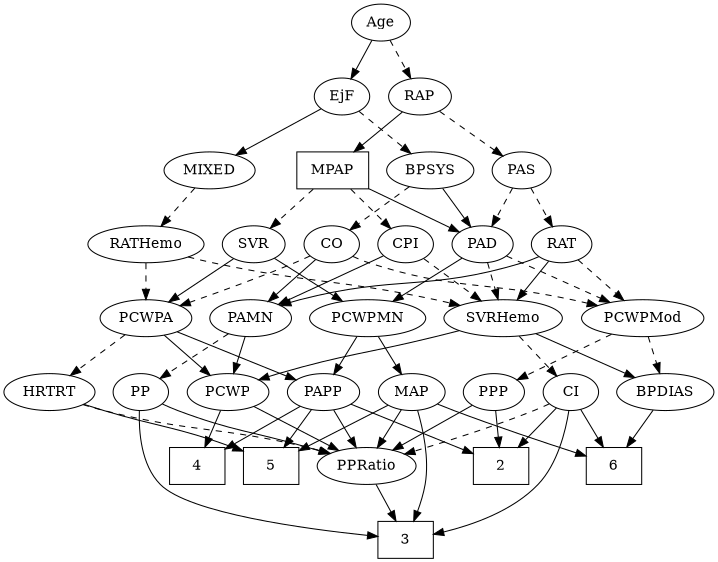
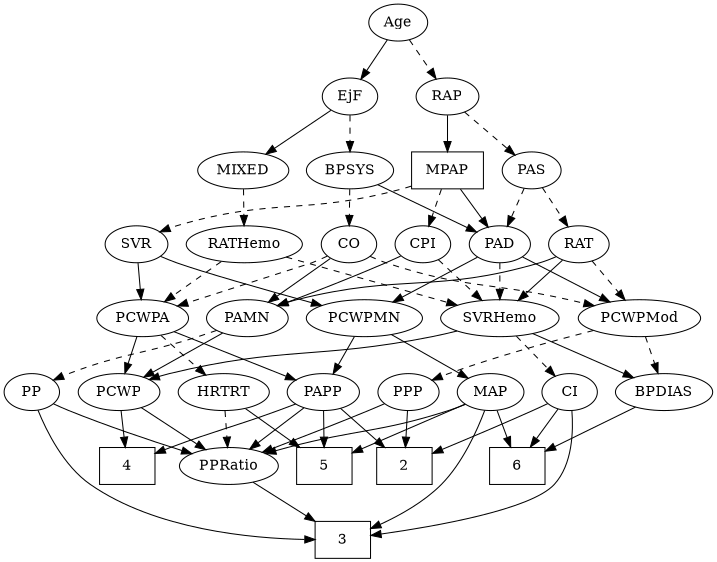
  strict digraph {
    edge [style=solid]
    n1 [height=0.5 label=6 shape=box width=0.75]
    2 [height=0.5 shape=box width=0.75]
    3 [height=0.5 shape=box width=0.75]
    4 [height=0.5 shape=box width=0.75]
    5 [height=0.5 shape=box width=0.75]
    Age [height=0.5 width=0.75]
    EjF [height=0.5 width=0.75]
    RAP [height=0.5 width=0.77632]
    MIXED [height=0.5 width=1.1193]
    BPSYS [height=0.5 width=1.0471]
    MPAP [height=0.5 shape=box width=0.97491]
    PAS [height=0.5 width=0.75]
    RATHemo [height=0.5 width=1.3721]
    PAD [height=0.5 width=0.79437]
    CO [height=0.5 width=0.75]
    CPI [height=0.5 width=0.75]
    SVR [height=0.5 width=0.77632]
    RAT [height=0.5 width=0.75827]
    SVRHemo [height=0.5 width=1.3902]
    PCWPA [height=0.5 width=1.1555]
    PCWPMod [height=0.5 width=1.4443]
    PCWPMN [height=0.5 width=1.3902]
    PAMN [height=0.5 width=1.011]
    BPDIAS [height=0.5 width=1.1735]
    PCWP [height=0.5 width=0.97491]
    CI [height=0.5 width=0.75]
    PAPP [height=0.5 width=0.88464]
    HRTRT [height=0.5 width=1.1013]
    PPP [height=0.5 width=0.75]
    MAP [height=0.5 width=0.84854]
    PP [height=0.5 width=0.75]
    PPRatio [height=0.5 width=1.1013]
    Age -> EjF
    Age -> RAP [style=dashed]
    EjF -> MIXED
    EjF -> BPSYS [style=dashed]
    RAP -> MPAP
    RAP -> PAS [style=dashed]
    MIXED -> RATHemo [style=dashed]
    BPSYS -> PAD
    BPSYS -> CO [style=dashed]
    MPAP -> PAD
    MPAP -> CPI [style=dashed]
    MPAP -> SVR [style=dashed]
    PAS -> PAD [style=dashed]
    PAS -> RAT [style=dashed]
    RATHemo -> SVRHemo [style=dashed]
    RATHemo -> PCWPA [style=dashed]
    PAD -> SVRHemo [style=dashed]
-   PAD -> PCWPMod [style=dashed]
+   PAD -> PCWPMod
    PAD -> PCWPMN
    CO -> PCWPA [style=dashed]
    CO -> PCWPMod [style=dashed]
    CO -> PAMN
    CPI -> SVRHemo [style=dashed]
    CPI -> PAMN
    SVR -> PCWPA
    SVR -> PCWPMN
    RAT -> SVRHemo
    RAT -> PCWPMod [style=dashed]
    RAT -> PAMN
    SVRHemo -> BPDIAS
    SVRHemo -> PCWP
    SVRHemo -> CI [style=dashed]
    PCWPA -> PCWP
    PCWPA -> PAPP
    PCWPA -> HRTRT [style=dashed]
    PCWPMod -> BPDIAS [style=dashed]
    PCWPMod -> PPP [style=dashed]
    PCWPMN -> PAPP
    PCWPMN -> MAP
    PAMN -> PCWP
    PAMN -> PP [style=dashed]
    BPDIAS -> n1
    PCWP -> 4
    PCWP -> PPRatio
    CI -> n1
    CI -> 2
    CI -> 3
-   CI -> PPRatio [style=dashed]
    PAPP -> 2
    PAPP -> 4
    PAPP -> 5
    PAPP -> PPRatio
    HRTRT -> 5
    HRTRT -> PPRatio [style=dashed]
    PPP -> 2
    PPP -> PPRatio
    MAP -> n1
    MAP -> 3
    MAP -> 5
    MAP -> PPRatio
    PP -> 3
    PP -> PPRatio
    PPRatio -> 3
  }
